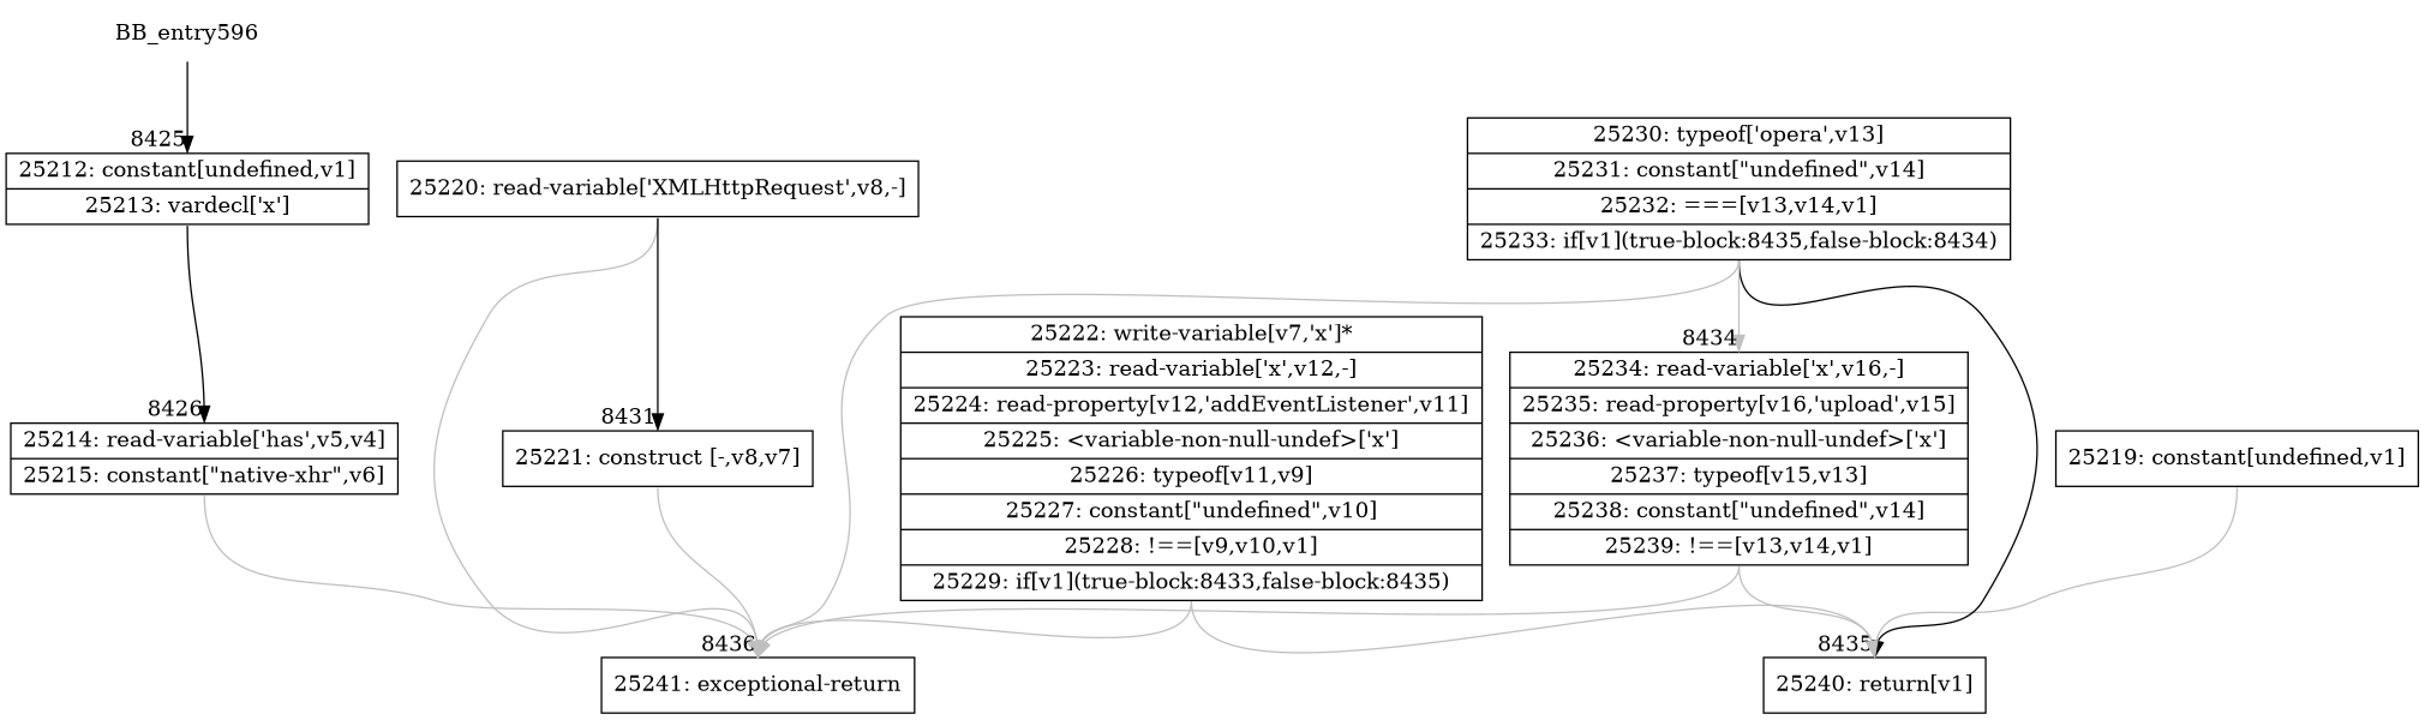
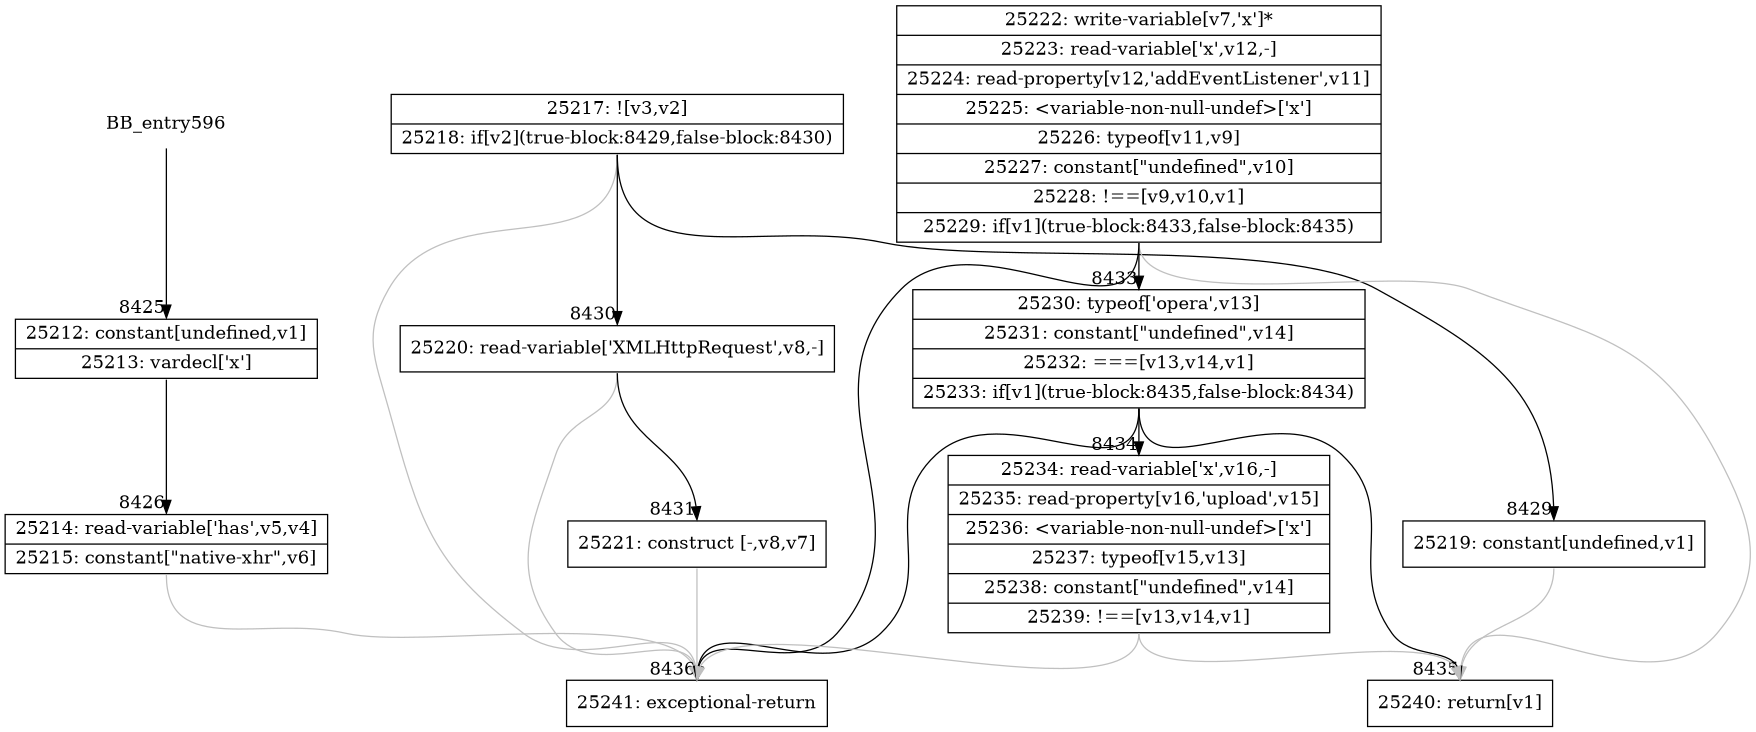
  digraph {
    rankdir=TD
    node [shape=record]
    edge [headport=n tailport=s color=gray]
    n1 [label=BB_entry596 shape=none]
    n2 [label="{25212: constant[undefined,v1]|25213: vardecl['x']}"]
    n3 [label="{25214: read-variable['has',v5,v4]|25215: constant[\"native-xhr\",v6]}"]
    n4 [label="{25241: exceptional-return}"]
+   n5 [label="{25217: ![v3,v2]|25218: if[v2](true-block:8429,false-block:8430)}"]
    n6 [label="{25219: constant[undefined,v1]}"]
    n7 [label="{25220: read-variable['XMLHttpRequest',v8,-]}"]
    n8 [label="{25240: return[v1]}"]
    n9 [label="{25221: construct [-,v8,v7]}"]
    n10 [label="{25222: write-variable[v7,'x']*|25223: read-variable['x',v12,-]|25224: read-property[v12,'addEventListener',v11]|25225: \<variable-non-null-undef\>['x']|25226: typeof[v11,v9]|25227: constant[\"undefined\",v10]|25228: !==[v9,v10,v1]|25229: if[v1](true-block:8433,false-block:8435)}"]
    n11 [label="{25230: typeof['opera',v13]|25231: constant[\"undefined\",v14]|25232: ===[v13,v14,v1]|25233: if[v1](true-block:8435,false-block:8434)}"]
    n12 [label="{25234: read-variable['x',v16,-]|25235: read-property[v16,'upload',v15]|25236: \<variable-non-null-undef\>['x']|25237: typeof[v15,v13]|25238: constant[\"undefined\",v14]|25239: !==[v13,v14,v1]}"]
    n1 -> n2 [headlabel="    8425" color=""]
    n2 -> n3 [headlabel="      8426" color=""]
    n3 -> n4 [headlabel="      8436"]
+   n5 -> n4
+   n5 -> n6 [headlabel="      8429" color=""]
+   n5 -> n7 [headlabel="      8430" color=""]
    n6 -> n8 [headlabel="      8435"]
    n7 -> n4
    n7 -> n9 [headlabel="      8431" color=""]
    n9 -> n4
-   n10 -> n4
+   n10 -> n4 [color=black]
    n10 -> n8
-   n11 -> n4
+   n10 -> n11 [headlabel="      8433" color=""]
+   n11 -> n4 [color=black]
    n11 -> n8 [color=""]
-   n11 -> n12 [headlabel="      8434"]
+   n11 -> n12 [headlabel="      8434" color=""]
    n12 -> n4
    n12 -> n8
  }
